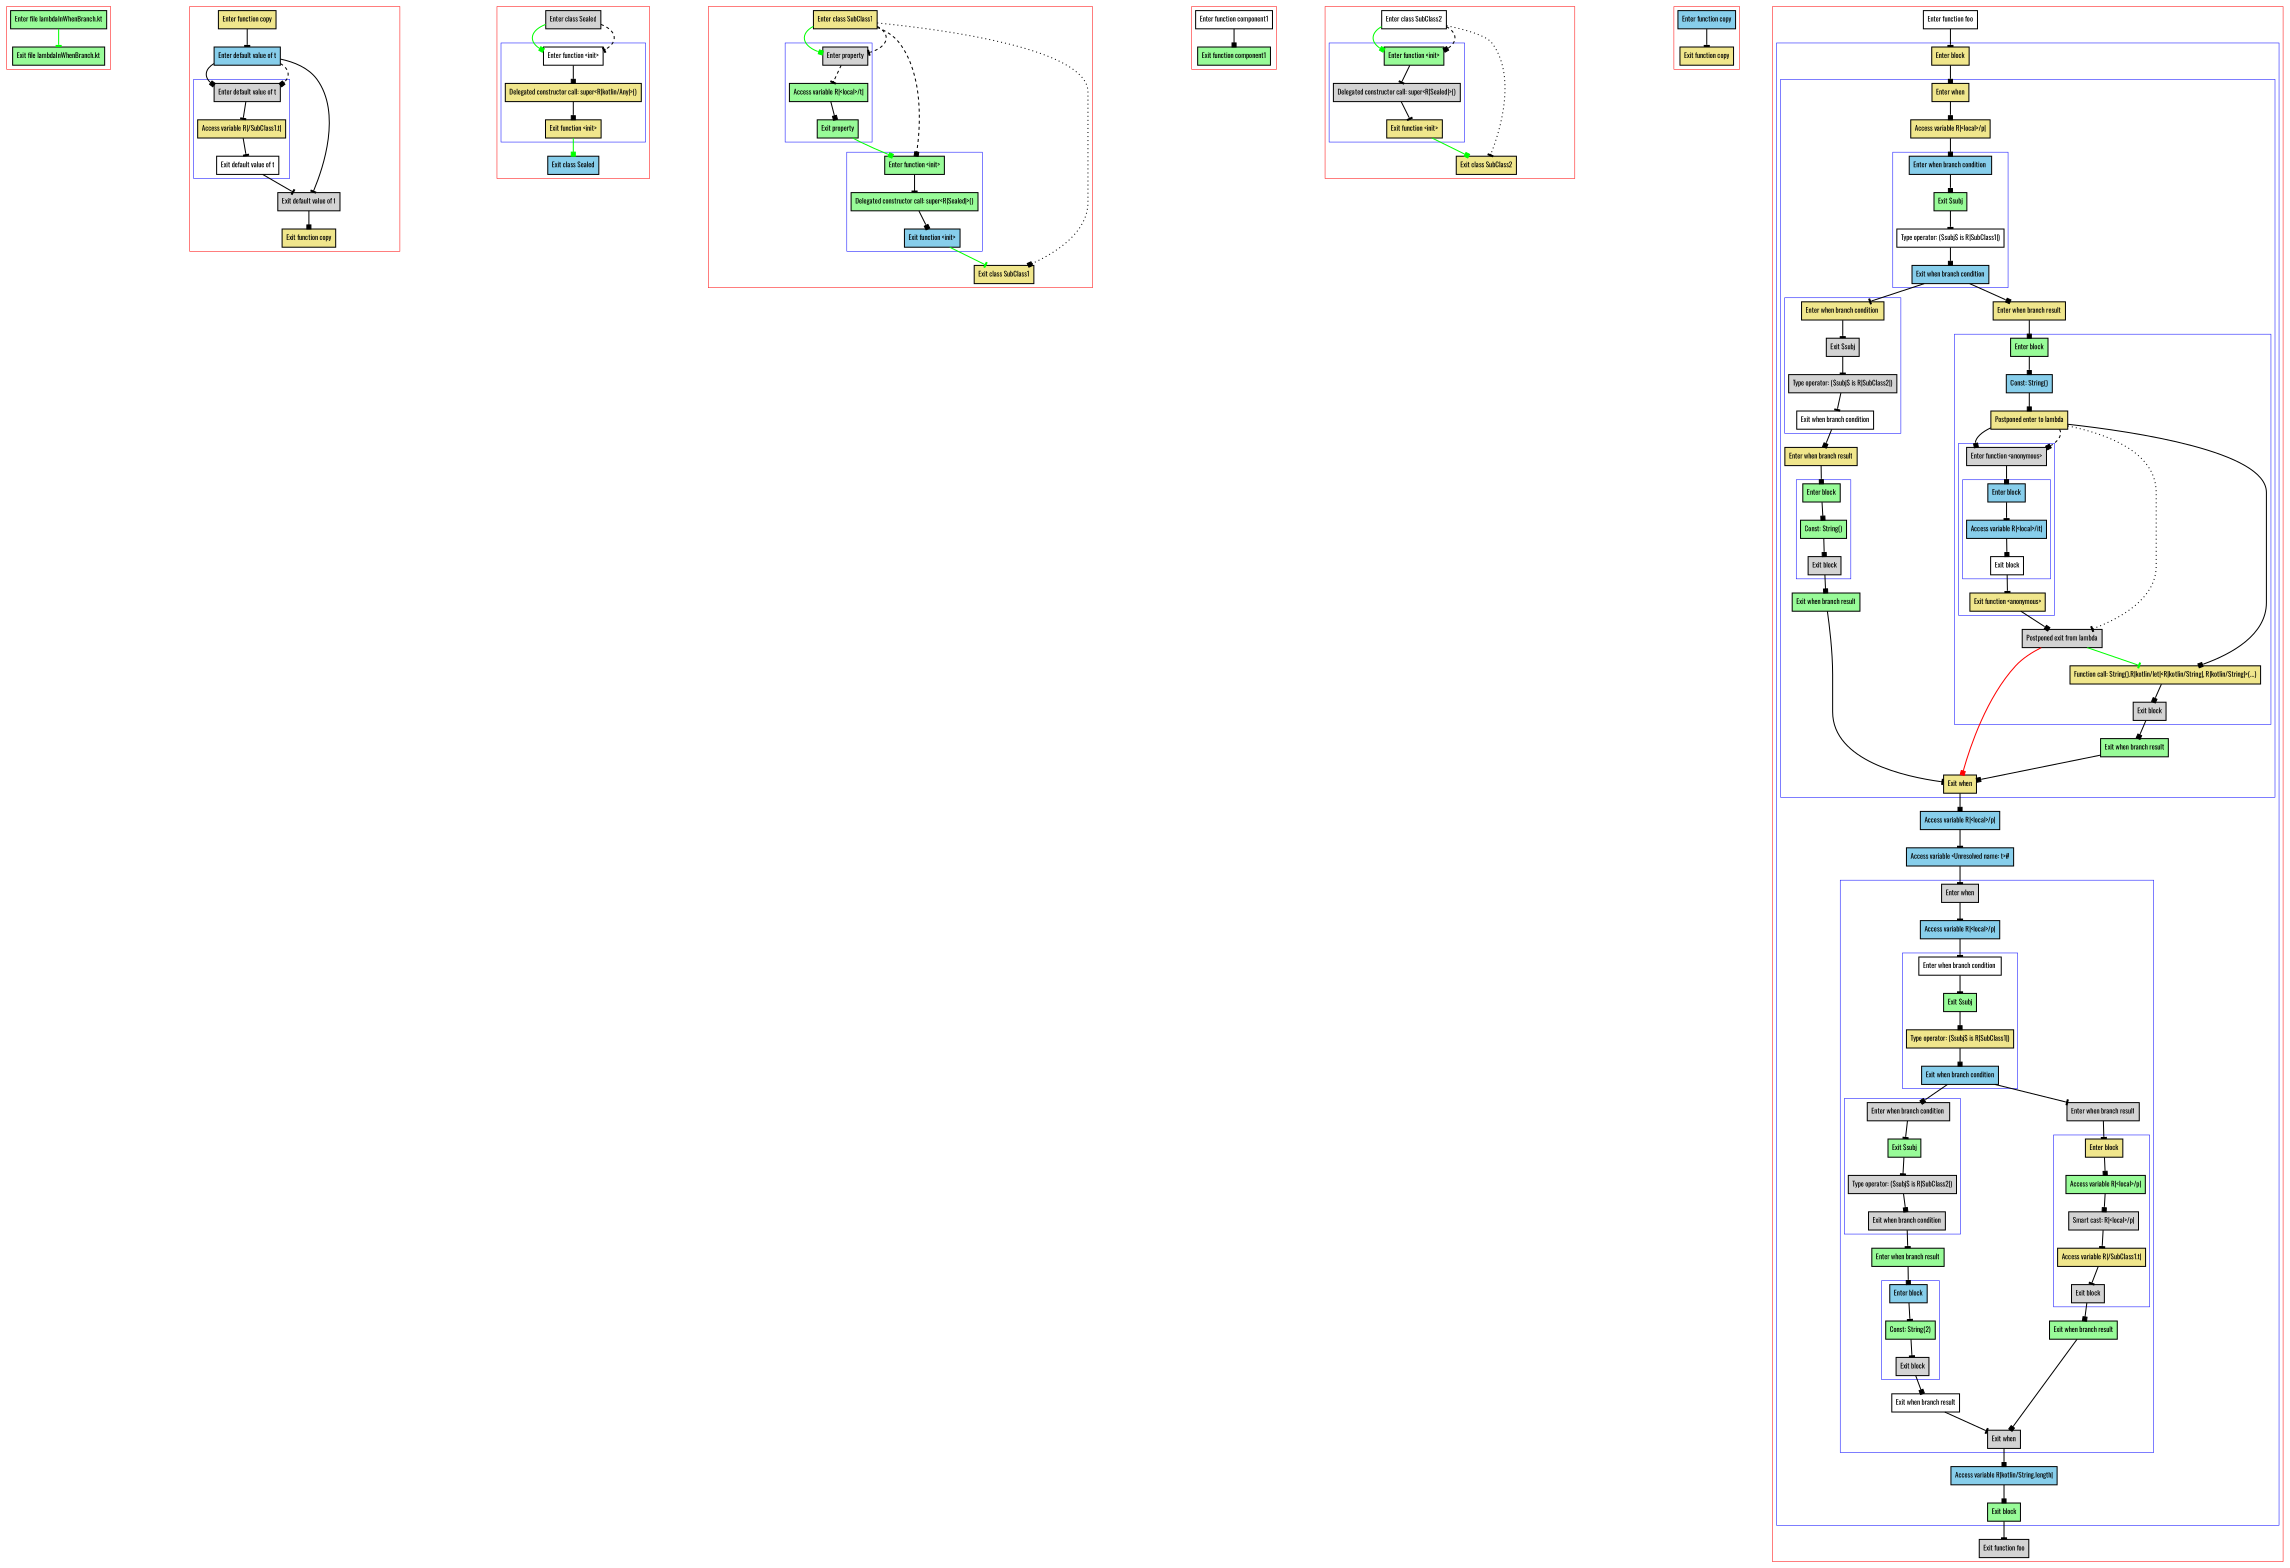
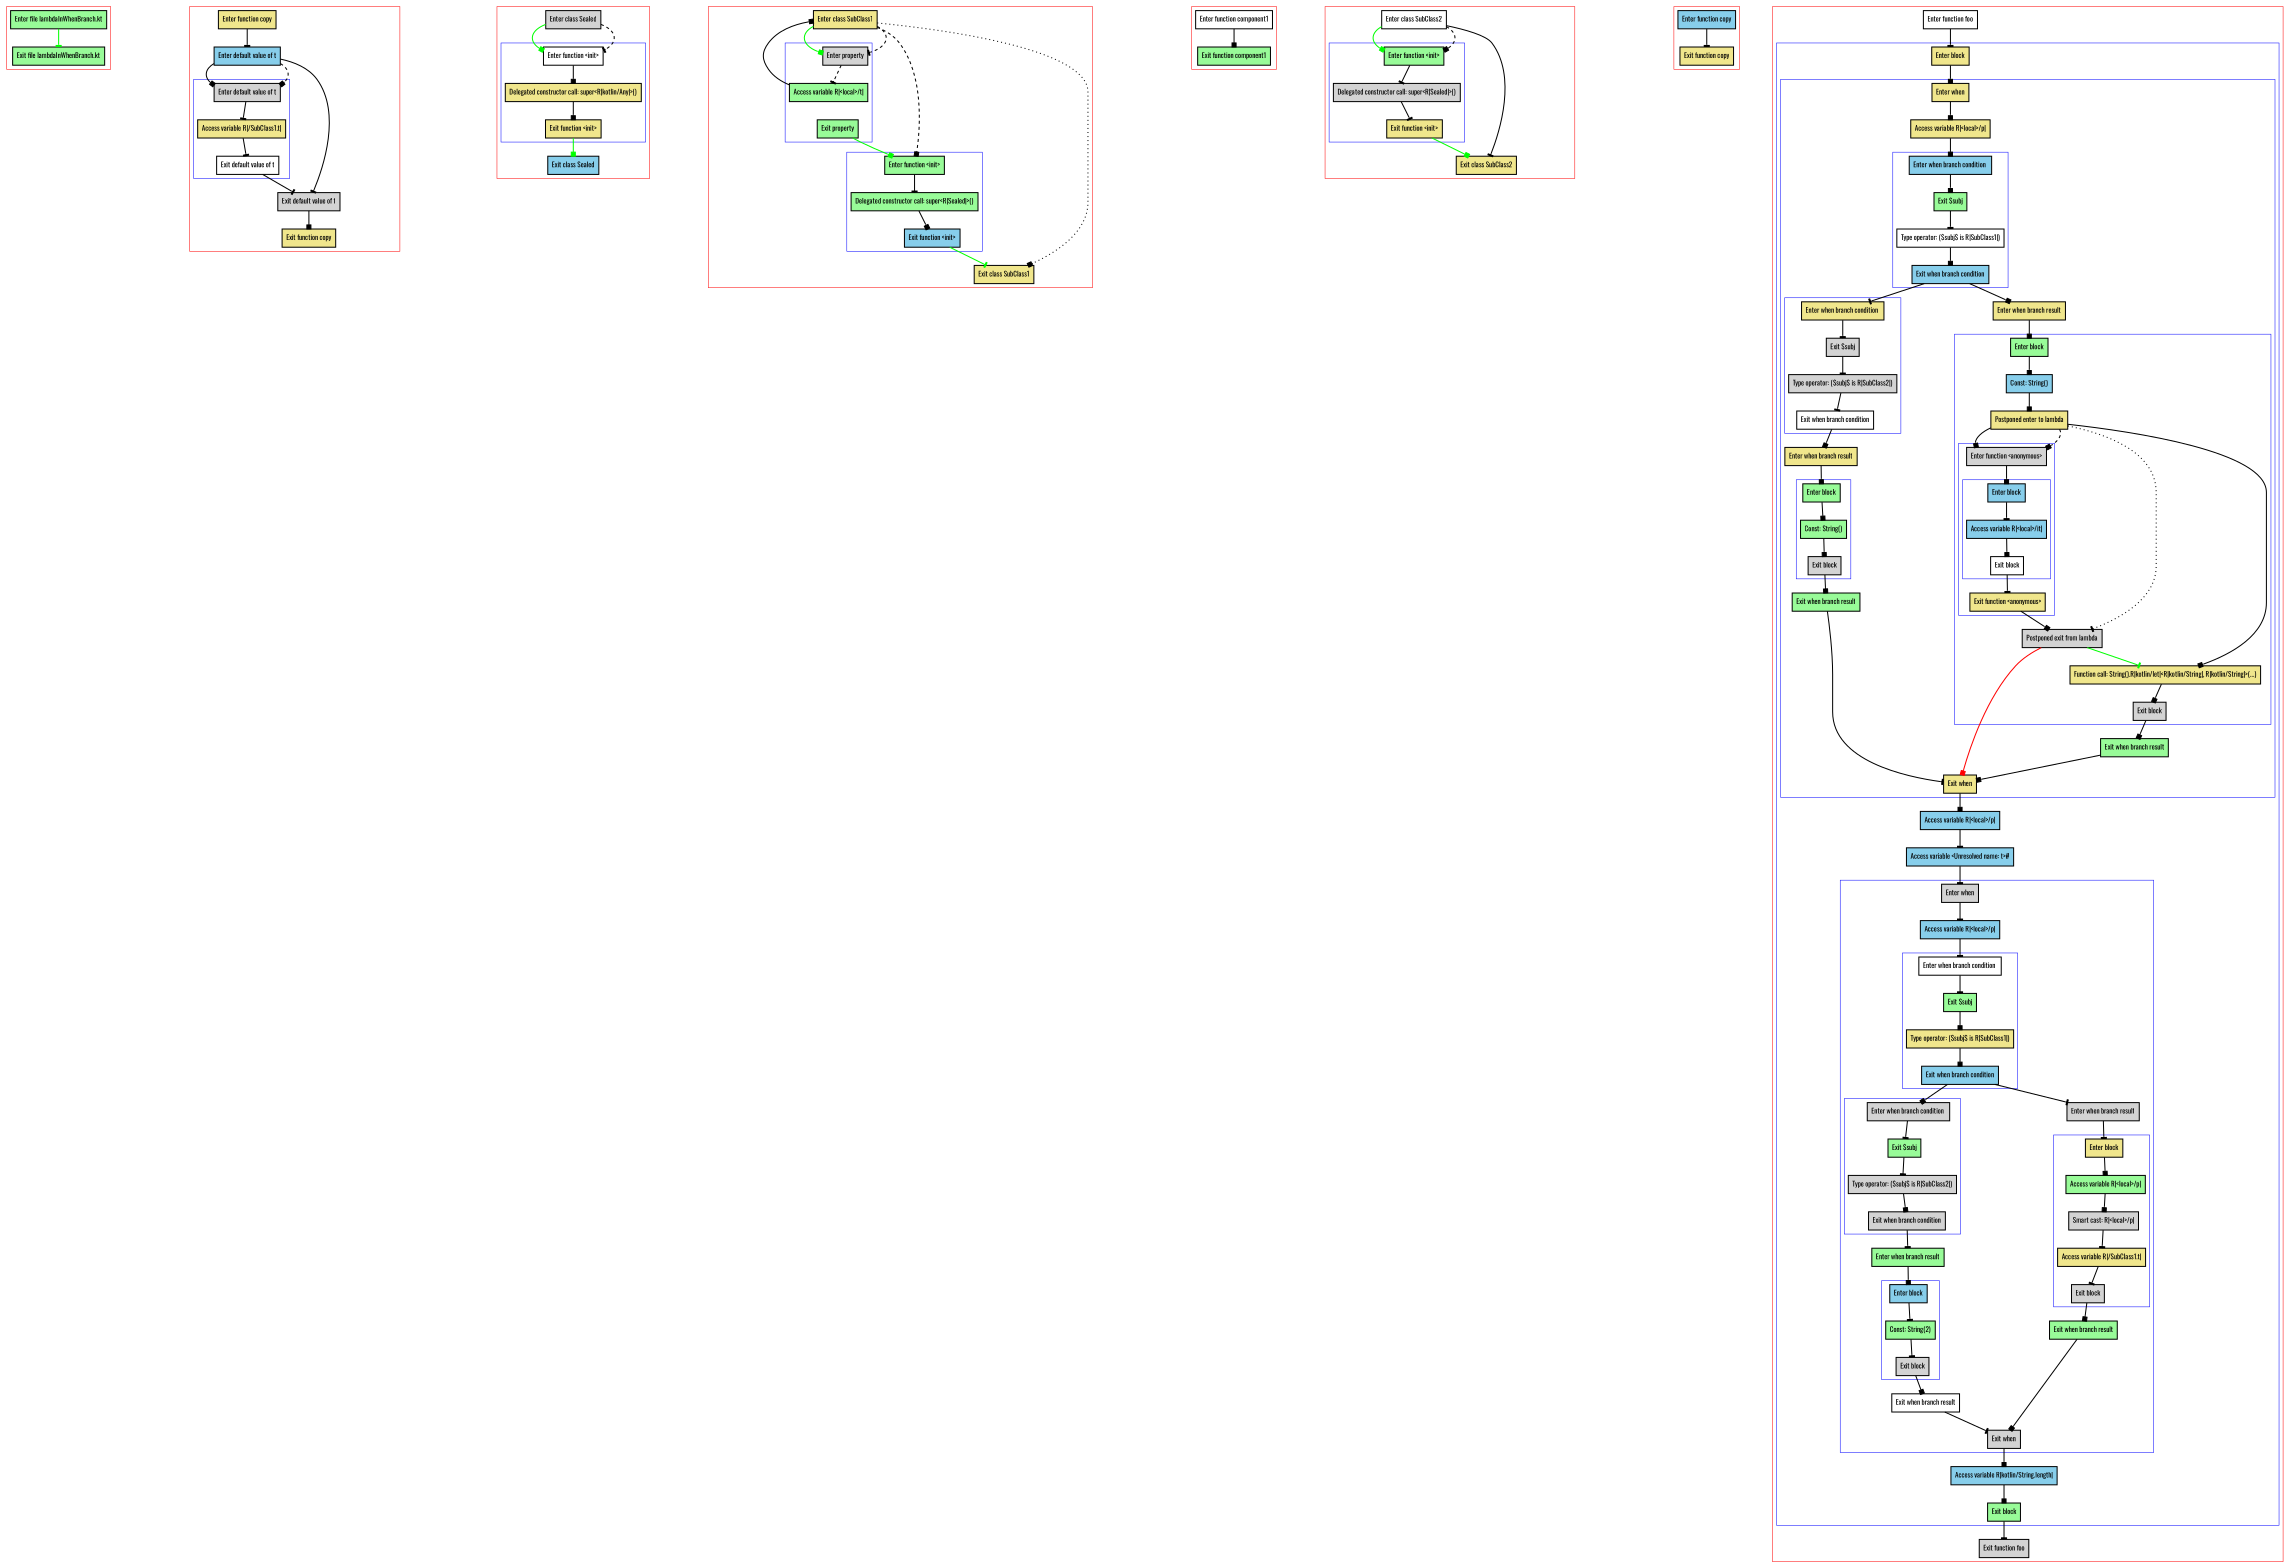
  digraph {
    fontname=Oswald
    nodesep=3
    node [fillcolor=khaki fontname=Oswald penwidth=2 shape=box style=filled]
    edge [arrowhead=box fontname=Oswald penwidth=2]
    n1 [fillcolor=palegreen label="Enter file lambdaInWhenBranch.kt"]
    n2 [fillcolor=palegreen label="Exit file lambdaInWhenBranch.kt"]
    n3 [fillcolor=lightgrey label="Enter default value of t"]
    n4 [label="Access variable R|/SubClass1.t|"]
    n5 [fillcolor=white label="Exit default value of t"]
    n6 [label="Enter function copy"]
    n7 [fillcolor=skyblue label="Enter default value of t"]
    n8 [fillcolor=lightgrey label="Exit default value of t"]
    n9 [label="Exit function copy"]
    n10 [fillcolor=white label="Enter function <init>"]
    n11 [label="Delegated constructor call: super<R|kotlin/Any|>()"]
    n12 [label="Exit function <init>"]
    n13 [fillcolor=lightgrey label="Enter class Sealed"]
    n14 [fillcolor=skyblue label="Exit class Sealed"]
    n15 [fillcolor=lightgrey label="Enter property"]
    n16 [fillcolor=palegreen label="Access variable R|<local>/t|"]
    n17 [fillcolor=palegreen label="Exit property"]
    n18 [fillcolor=palegreen label="Enter function <init>"]
    n19 [fillcolor=palegreen label="Delegated constructor call: super<R|Sealed|>()"]
    n20 [fillcolor=skyblue label="Exit function <init>"]
    n21 [label="Enter class SubClass1"]
    n22 [label="Exit class SubClass1"]
    n23 [fillcolor=white label="Enter function component1"]
    n24 [fillcolor=palegreen label="Exit function component1"]
    n25 [fillcolor=palegreen label="Enter function <init>"]
    n26 [fillcolor=lightgrey label="Delegated constructor call: super<R|Sealed|>()"]
    n27 [label="Exit function <init>"]
    n28 [fillcolor=white label="Enter class SubClass2"]
    n29 [label="Exit class SubClass2"]
    n30 [fillcolor=skyblue label="Enter function copy"]
    n31 [label="Exit function copy"]
    n32 [fillcolor=skyblue label="Enter when branch condition "]
    n33 [fillcolor=palegreen label="Exit $subj"]
    n34 [fillcolor=white label="Type operator: ($subj$ is R|SubClass1|)"]
    n35 [fillcolor=skyblue label="Exit when branch condition"]
    n36 [label="Enter when branch condition "]
    n37 [fillcolor=lightgrey label="Exit $subj"]
    n38 [fillcolor=lightgrey label="Type operator: ($subj$ is R|SubClass2|)"]
    n39 [fillcolor=white label="Exit when branch condition"]
    n40 [fillcolor=palegreen label="Enter block"]
    n41 [fillcolor=palegreen label="Const: String()"]
    n42 [fillcolor=lightgrey label="Exit block"]
    n43 [fillcolor=skyblue label="Enter block"]
    n44 [fillcolor=skyblue label="Access variable R|<local>/it|"]
    n45 [fillcolor=white label="Exit block"]
    n46 [fillcolor=lightgrey label="Enter function <anonymous>"]
    n47 [label="Exit function <anonymous>"]
    n48 [fillcolor=palegreen label="Enter block"]
    n49 [fillcolor=skyblue label="Const: String()"]
    n50 [label="Postponed enter to lambda"]
    n51 [fillcolor=lightgrey label="Postponed exit from lambda"]
    n52 [label="Function call: String().R|kotlin/let|<R|kotlin/String|, R|kotlin/String|>(...)"]
    n53 [fillcolor=lightgrey label="Exit block"]
    n54 [label="Enter when"]
    n55 [label="Access variable R|<local>/p|"]
    n56 [label="Enter when branch result"]
    n57 [fillcolor=palegreen label="Exit when branch result"]
    n58 [label="Enter when branch result"]
    n59 [fillcolor=palegreen label="Exit when branch result"]
    n60 [label="Exit when"]
    n61 [fillcolor=white label="Enter when branch condition "]
    n62 [fillcolor=palegreen label="Exit $subj"]
    n63 [label="Type operator: ($subj$ is R|SubClass1|)"]
    n64 [fillcolor=skyblue label="Exit when branch condition"]
    n65 [fillcolor=lightgrey label="Enter when branch condition "]
    n66 [fillcolor=palegreen label="Exit $subj"]
    n67 [fillcolor=lightgrey label="Type operator: ($subj$ is R|SubClass2|)"]
    n68 [fillcolor=lightgrey label="Exit when branch condition"]
    n69 [fillcolor=skyblue label="Enter block"]
    n70 [fillcolor=palegreen label="Const: String(2)"]
    n71 [fillcolor=lightgrey label="Exit block"]
    n72 [label="Enter block"]
    n73 [fillcolor=palegreen label="Access variable R|<local>/p|"]
    n74 [fillcolor=lightgrey label="Smart cast: R|<local>/p|"]
    n75 [label="Access variable R|/SubClass1.t|"]
    n76 [fillcolor=lightgrey label="Exit block"]
    n77 [fillcolor=lightgrey label="Enter when"]
    n78 [fillcolor=skyblue label="Access variable R|<local>/p|"]
    n79 [fillcolor=palegreen label="Enter when branch result"]
    n80 [fillcolor=white label="Exit when branch result"]
    n81 [fillcolor=lightgrey label="Enter when branch result"]
    n82 [fillcolor=palegreen label="Exit when branch result"]
    n83 [fillcolor=lightgrey label="Exit when"]
    n84 [label="Enter block"]
    n85 [fillcolor=skyblue label="Access variable R|<local>/p|"]
    n86 [fillcolor=skyblue label="Access variable <Unresolved name: t>#"]
    n87 [fillcolor=skyblue label="Access variable R|kotlin/String.length|"]
    n88 [fillcolor=palegreen label="Exit block"]
    n89 [fillcolor=white label="Enter function foo"]
    n90 [fillcolor=lightgrey label="Exit function foo"]
    subgraph cluster_1 {
      color=red
      n1
      n2
    }
    subgraph cluster_2 {
      color=red
      n6
      n7
      n8
      n9
      subgraph cluster_3 {
        color=blue
        n3
        n4
        n5
      }
    }
    subgraph cluster_4 {
      color=red
      n13
      n14
      subgraph cluster_5 {
        color=blue
        n10
        n11
        n12
      }
    }
    subgraph cluster_6 {
      color=red
      n21
      n22
      subgraph cluster_7 {
        color=blue
        n15
        n16
        n17
      }
      subgraph cluster_8 {
        color=blue
        n18
        n19
        n20
      }
    }
    subgraph cluster_9 {
      color=red
      n23
      n24
    }
    subgraph cluster_10 {
      color=red
      n28
      n29
      subgraph cluster_11 {
        color=blue
        n25
        n26
        n27
      }
    }
    subgraph cluster_12 {
      color=red
      n30
      n31
    }
    subgraph cluster_13 {
      color=red
      n89
      n90
      subgraph cluster_14 {
        color=blue
        n84
        n85
        n86
        n87
        n88
        subgraph cluster_15 {
          color=blue
          n54
          n55
          n56
          n57
          n58
          n59
          n60
          subgraph cluster_16 {
            color=blue
            n32
            n33
            n34
            n35
          }
          subgraph cluster_17 {
            color=blue
            n36
            n37
            n38
            n39
          }
          subgraph cluster_18 {
            color=blue
            n40
            n41
            n42
          }
          subgraph cluster_19 {
            color=blue
            n48
            n49
            n50
            n51
            n52
            n53
            subgraph cluster_20 {
              color=blue
              n46
              n47
              subgraph cluster_21 {
                color=blue
                n43
                n44
                n45
              }
            }
          }
        }
        subgraph cluster_22 {
          color=blue
          n77
          n78
          n79
          n80
          n81
          n82
          n83
          subgraph cluster_23 {
            color=blue
            n61
            n62
            n63
            n64
          }
          subgraph cluster_24 {
            color=blue
            n65
            n66
            n67
            n68
          }
          subgraph cluster_25 {
            color=blue
            n69
            n70
            n71
          }
          subgraph cluster_26 {
            color=blue
            n72
            n73
            n74
            n75
            n76
          }
        }
      }
    }
    n1 -> n2 [arrowhead=tee color=green]
    n3 -> n4 [arrowhead=tee]
    n4 -> n5 [arrowhead=tee]
    n5 -> n8 [arrowhead=tee]
    n6 -> n7 [arrowhead=tee]
    n7 -> n3
    n7 -> n3 [style=dashed]
    n7 -> n8 [arrowhead=tee]
    n8 -> n9
    n10 -> n11
    n11 -> n12
    n12 -> n14 [color=green]
    n13 -> n10 [color=green]
    n13 -> n10 [arrowhead=tee style=dashed]
    n15 -> n16 [arrowhead=tee style=dashed]
-   n16 -> n17
+   n16 -> n21
    n17 -> n18 [color=green]
    n18 -> n19 [arrowhead=tee]
    n19 -> n20
    n20 -> n22 [arrowhead=tee color=green]
    n21 -> n15 [color=green]
    n21 -> n15 [arrowhead=tee style=dashed]
    n21 -> n18 [style=dashed]
    n21 -> n22 [style=dotted]
    n23 -> n24
    n25 -> n26 [arrowhead=tee]
    n26 -> n27 [arrowhead=tee]
    n27 -> n29 [color=green]
    n28 -> n25 [color=green]
    n28 -> n25 [style=dashed]
-   n28 -> n29 [arrowhead=tee style=dotted]
+   n28 -> n29 [arrowhead=tee style=solid]
    n30 -> n31 [arrowhead=tee]
    n32 -> n33
    n33 -> n34 [arrowhead=tee]
    n34 -> n35
    n35 -> n36 [arrowhead=tee]
    n35 -> n58
    n36 -> n37 [arrowhead=tee]
    n37 -> n38 [arrowhead=tee]
    n38 -> n39 [arrowhead=tee]
    n39 -> n56
    n40 -> n41
    n41 -> n42
    n42 -> n57
    n43 -> n44 [arrowhead=tee]
    n44 -> n45
    n45 -> n47 [arrowhead=tee]
    n46 -> n43
    n47 -> n51
    n48 -> n49
    n49 -> n50
    n50 -> n46
    n50 -> n46 [style=dashed]
    n50 -> n51 [arrowhead=tee style=dotted]
    n50 -> n52
    n51 -> n52 [arrowhead=tee color=green]
    n51 -> n60 [color=red]
    n52 -> n53
    n53 -> n59
    n54 -> n55
    n55 -> n32
    n56 -> n40
    n57 -> n60 [arrowhead=tee]
    n58 -> n48
    n59 -> n60
    n60 -> n85
    n61 -> n62 [arrowhead=tee]
    n62 -> n63
    n63 -> n64
    n64 -> n65
    n64 -> n81 [arrowhead=tee]
    n65 -> n66 [arrowhead=tee]
    n66 -> n67 [arrowhead=tee]
    n67 -> n68
    n68 -> n79 [arrowhead=tee]
    n69 -> n70 [arrowhead=tee]
    n70 -> n71 [arrowhead=tee]
    n71 -> n80
    n72 -> n73
    n73 -> n74
    n74 -> n75 [arrowhead=tee]
    n75 -> n76 [arrowhead=tee]
    n76 -> n82
    n77 -> n78 [arrowhead=tee]
    n78 -> n61 [arrowhead=tee]
    n79 -> n69
    n80 -> n83 [arrowhead=tee]
    n81 -> n72 [arrowhead=tee]
    n82 -> n83
    n83 -> n87
    n84 -> n54
    n85 -> n86 [arrowhead=tee]
    n86 -> n77 [arrowhead=tee]
    n87 -> n88
    n88 -> n90 [arrowhead=tee]
    n89 -> n84 [arrowhead=tee]
  }
